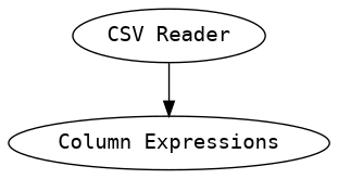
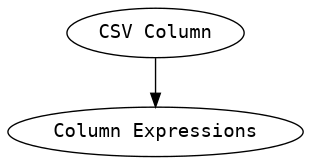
  digraph {
    rankdir=TB
    fontname="DejaVu Sans Mono"
    node [fontname="DejaVu Sans Mono"]
-   n1 [label="CSV Reader"]
+   n1 [label="CSV Column"]
    n2 [label="Column Expressions"]
    n1 -> n2 [fontname="DejaVu Sans Mono"]
  }
